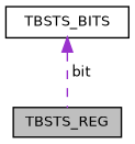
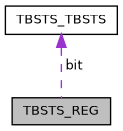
  digraph {
    node [color=black fontname=Helvetica fontsize=10 shape=record style=filled]
    n1 [fillcolor=grey75 fontcolor=black height=0.2 label=TBSTS_REG width=0.4]
-   n2 [fillcolor=white height=0.2 label=TBSTS_BITS width=0.4]
+   n2 [fillcolor=white height=0.2 label=TBSTS_TBSTS width=0.4]
    n2 -> n1 [color=darkorchid3 dir=back fontname=Helvetica fontsize=10 label=" bit" labelfontname=Helvetica labelfontsize=10 style=dashed]
  }
